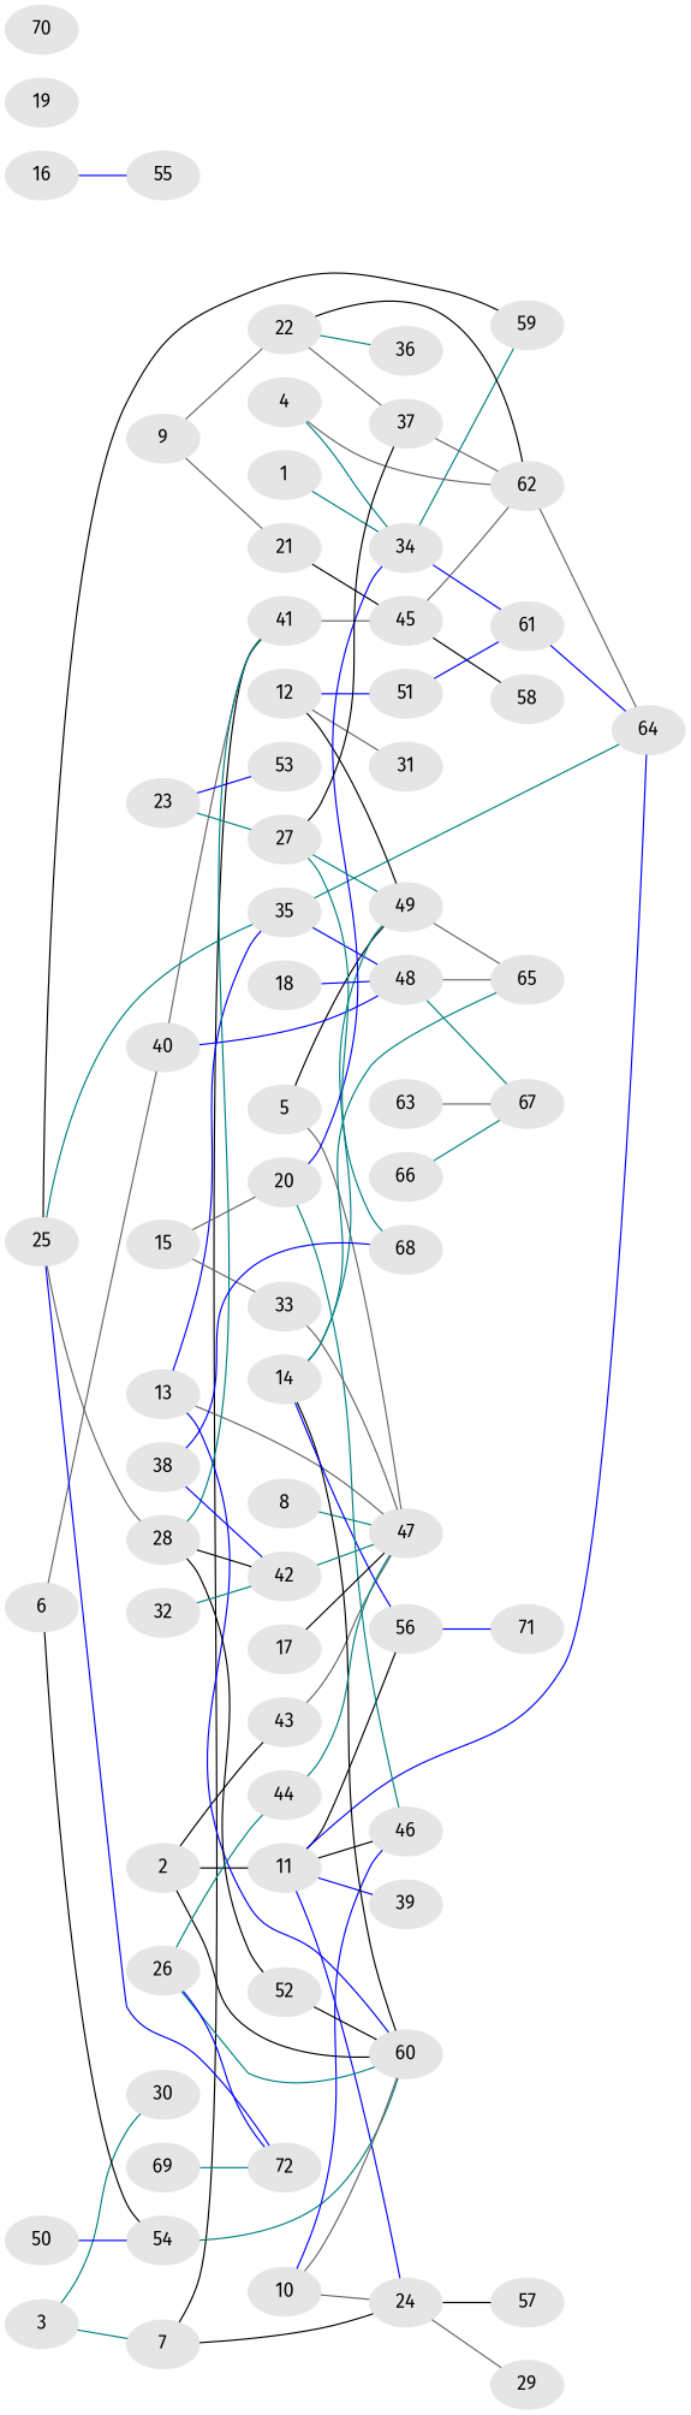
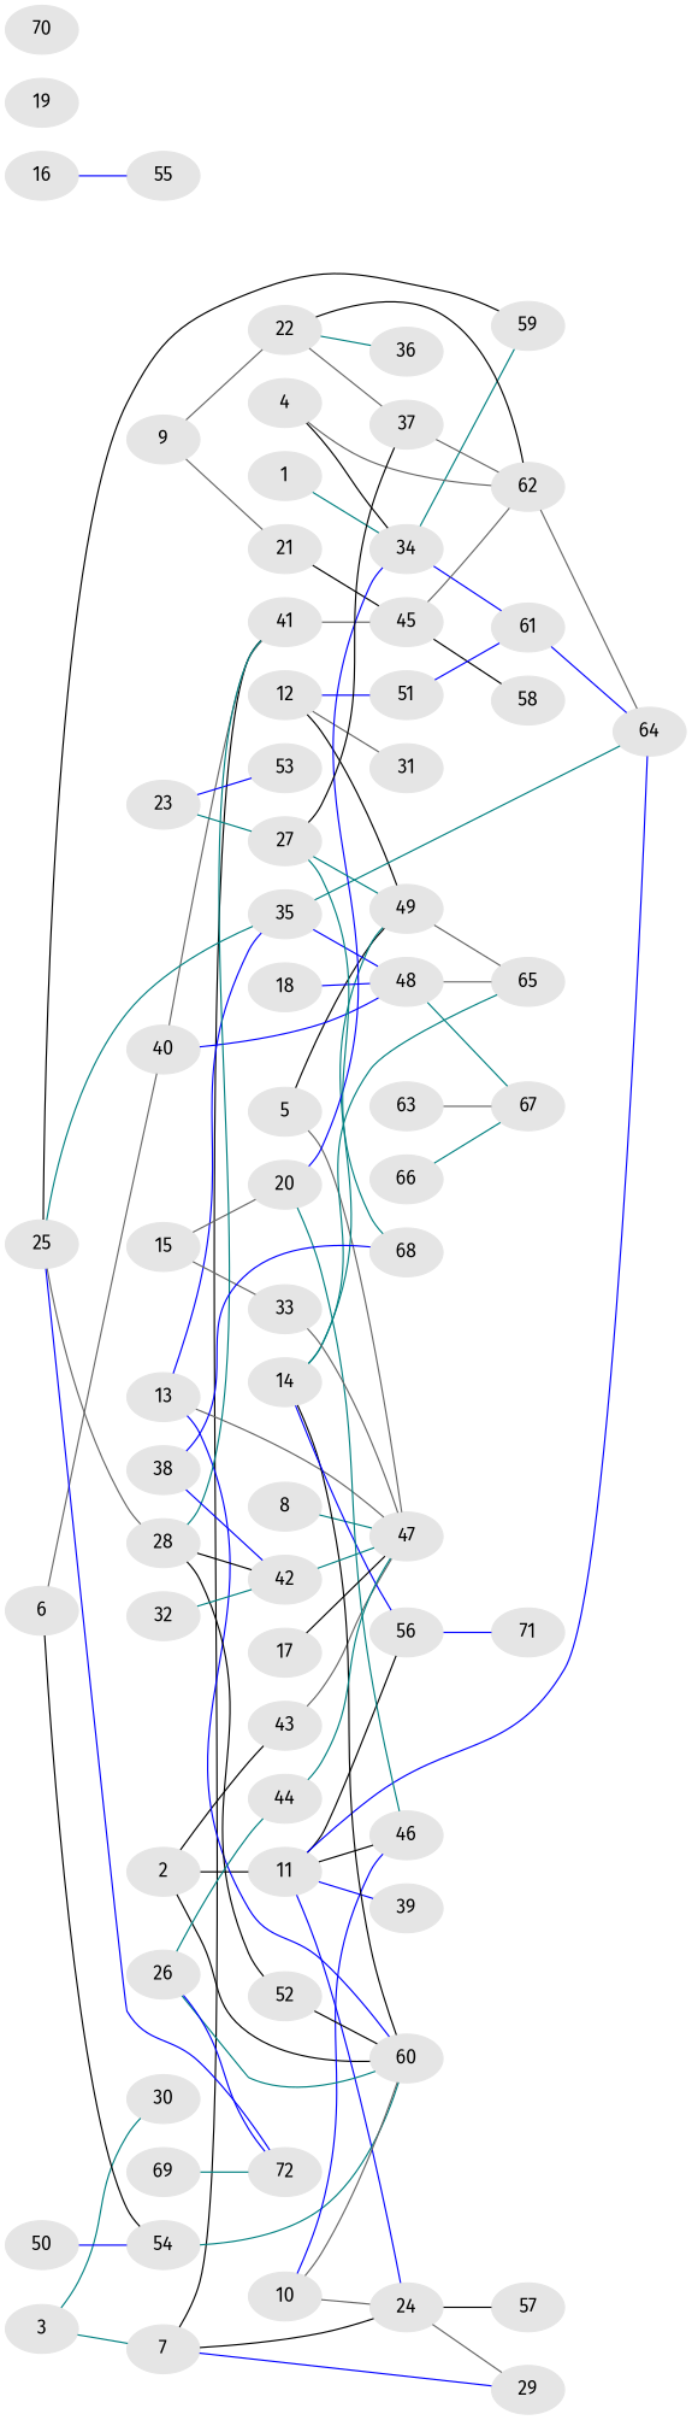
  graph {
    fontname="Fira Sans"
    rankdir=LR
    node [color=gray90 fontname="Fira Sans" style=filled]
    edge [color=teal fontname="Fira Sans"]
    1
    34
    59
    61
    2
    11
    43
    60
    24
    46
    39
    56
    64
    47
    3
    7
    30
    29
    41
    4
    62
    5
    49
    65
    6
    40
    54
    48
    57
    45
    8
    9
    21
    22
    36
    37
    10
    71
    12
    31
    51
    13
    35
    14
    15
    20
    33
    16
    55
    17
    18
    67
    19
    58
    23
    27
    53
    68
    25
    28
    72
    42
    52
    26
    44
    32
    38
    50
    63
    66
    69
    70
    1 -- 34
    34 -- 59
    34 -- 61 [color=blue]
    61 -- 64 [color=blue]
    2 -- 11 [color=black]
    2 -- 43 [color=black]
    2 -- 60 [color=black]
    11 -- 24 [color=blue]
    11 -- 46 [color=black]
    11 -- 39 [color=blue]
    11 -- 56 [color=black]
    11 -- 64 [color=blue]
    43 -- 47 [color=gray40]
    24 -- 29 [color=gray40]
    24 -- 57 [color=black]
    56 -- 71 [color=blue]
    3 -- 7
    3 -- 30
    7 -- 24 [color=black]
+   7 -- 29 [color=blue]
    7 -- 41 [color=black]
    41 -- 45 [color=gray40]
-   4 -- 34
+   4 -- 34 [color=black]
    4 -- 62 [color=gray40]
    62 -- 64 [color=gray40]
    5 -- 47 [color=gray40]
    5 -- 49 [color=black]
    49 -- 65 [color=gray40]
    6 -- 40 [color=gray40]
    6 -- 54 [color=black]
    40 -- 41 [color=gray40]
    40 -- 48 [color=blue]
    54 -- 60
    48 -- 65 [color=gray40]
    48 -- 67
    45 -- 62 [color=gray40]
    45 -- 58 [color=black]
    8 -- 47
    9 -- 21 [color=gray40]
    9 -- 22 [color=gray40]
    21 -- 45 [color=black]
    22 -- 62 [color=black]
    22 -- 36
    22 -- 37 [color=gray40]
    37 -- 62 [color=gray40]
    10 -- 60 [color=gray40]
    10 -- 24 [color=gray40]
    10 -- 46 [color=blue]
    12 -- 49 [color=black]
    12 -- 31 [color=gray40]
    12 -- 51 [color=blue]
    51 -- 61 [color=blue]
    13 -- 60 [color=blue]
    13 -- 47 [color=gray40]
    13 -- 35 [color=blue]
    35 -- 64
    35 -- 48 [color=blue]
    14 -- 60 [color=black]
    14 -- 56 [color=blue]
    14 -- 49
    14 -- 65
    15 -- 20 [color=gray40]
    15 -- 33 [color=gray40]
    20 -- 34 [color=blue]
    20 -- 46
    33 -- 47 [color=gray40]
    16 -- 55 [color=blue]
    17 -- 47 [color=black]
    18 -- 48 [color=blue]
    23 -- 27
    23 -- 53 [color=blue]
    27 -- 49
    27 -- 37 [color=black]
    27 -- 68
    25 -- 59 [color=black]
    25 -- 35
    25 -- 28 [color=gray40]
    25 -- 72 [color=blue]
    28 -- 41
    28 -- 42 [color=black]
    28 -- 52 [color=black]
    42 -- 47
    52 -- 60 [color=black]
    26 -- 60
    26 -- 72 [color=blue]
    26 -- 44
    44 -- 47
    32 -- 42
    38 -- 68 [color=blue]
    38 -- 42 [color=blue]
    50 -- 54 [color=blue]
    63 -- 67 [color=gray40]
    66 -- 67
    69 -- 72
  }
